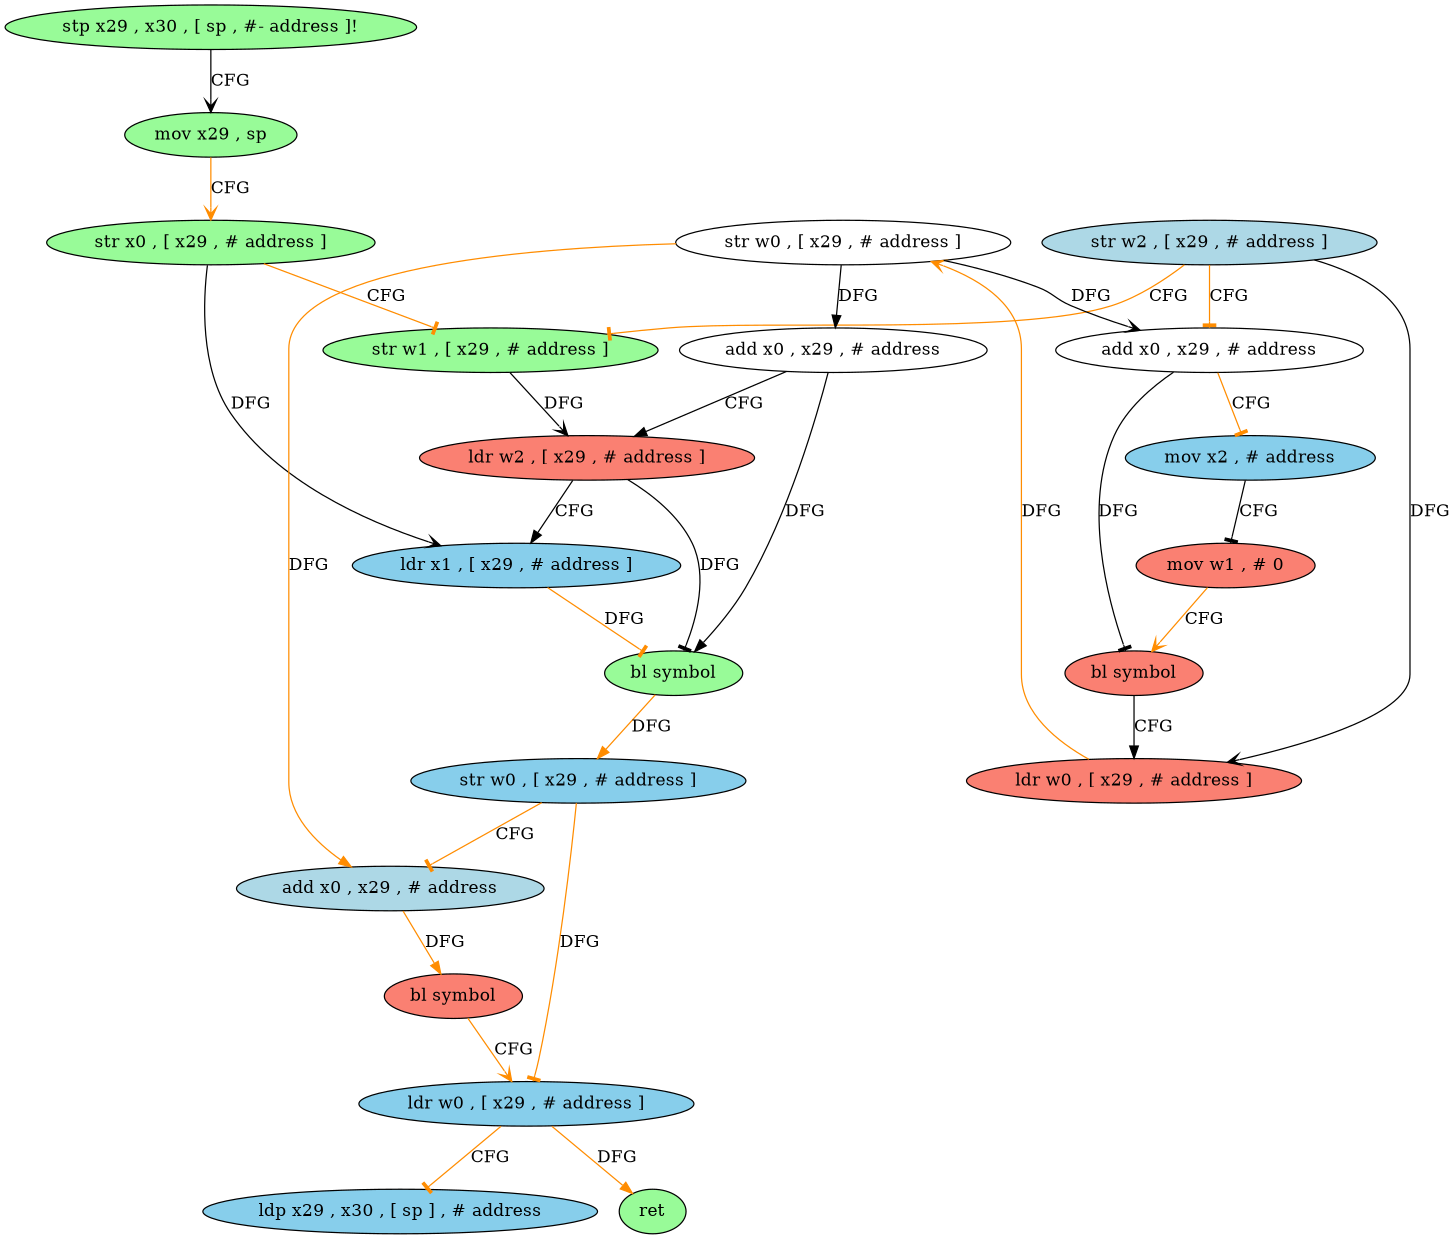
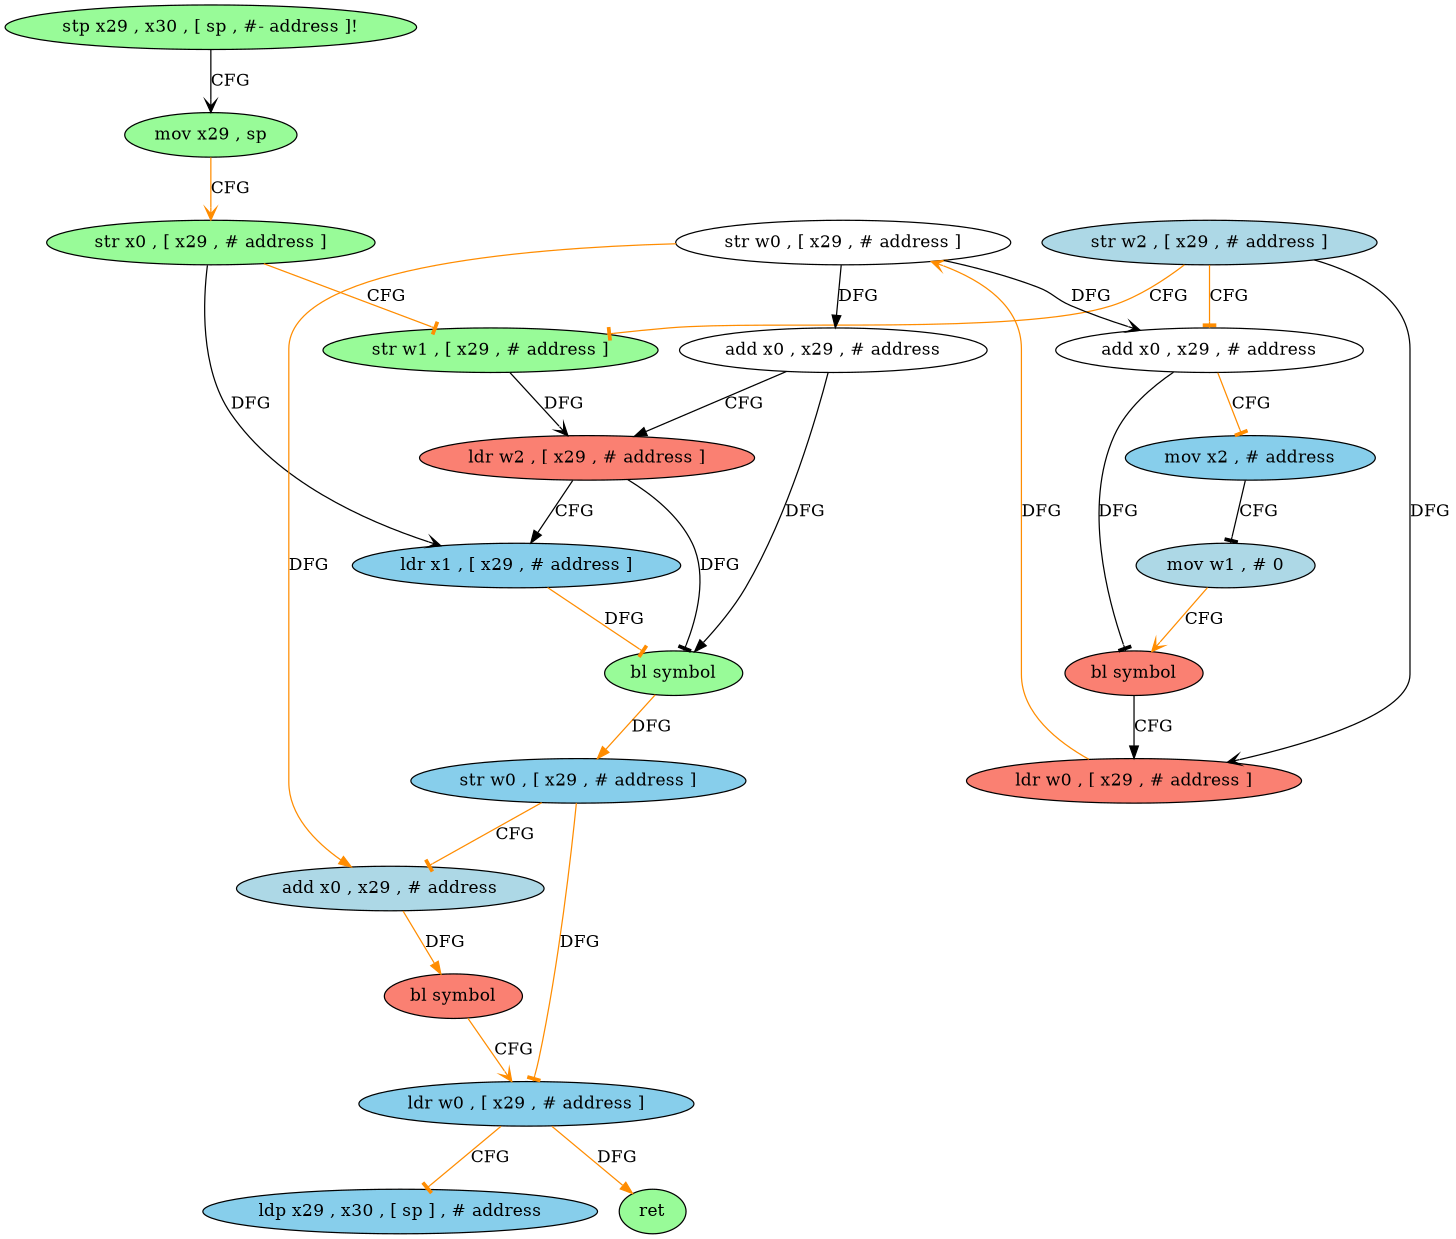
  digraph {
    node [fillcolor=palegreen style=filled]
    edge [arrowhead=tee color=darkorange]
    n1 [label="stp x29 , x30 , [ sp , #- address ]!"]
    n2 [label="mov x29 , sp"]
    n3 [label="str x0 , [ x29 , # address ]"]
    n4 [label="str w1 , [ x29 , # address ]"]
    n5 [fillcolor=skyblue label="ldr x1 , [ x29 , # address ]"]
    n6 [fillcolor=salmon label="ldr w2 , [ x29 , # address ]"]
    n7 [label="bl symbol"]
    n8 [fillcolor=lightblue label="str w2 , [ x29 , # address ]"]
    n9 [fillcolor=white label="add x0 , x29 , # address"]
    n10 [fillcolor=salmon label="ldr w0 , [ x29 , # address ]"]
    n11 [fillcolor=skyblue label="mov x2 , # address"]
    n12 [fillcolor=salmon label="bl symbol"]
    n13 [fillcolor=white label="str w0 , [ x29 , # address ]"]
-   n14 [fillcolor=salmon label="mov w1 , # 0"]
+   n14 [fillcolor=lightblue label="mov w1 , # 0"]
    n15 [fillcolor=white label="add x0 , x29 , # address"]
    n16 [fillcolor=lightblue label="add x0 , x29 , # address"]
    n17 [fillcolor=salmon label="bl symbol"]
    n18 [fillcolor=skyblue label="str w0 , [ x29 , # address ]"]
    n19 [fillcolor=skyblue label="ldr w0 , [ x29 , # address ]"]
    n20 [fillcolor=skyblue label="ldp x29 , x30 , [ sp ] , # address"]
    n21 [label=ret]
    n1 -> n2 [arrowhead=vee color=black label=CFG]
    n2 -> n3 [arrowhead=vee label=CFG]
    n3 -> n4 [label=CFG]
    n3 -> n5 [arrowhead=vee color=black label=DFG]
    n4 -> n6 [arrowhead=vee color=black label=DFG]
    n5 -> n7 [label=DFG]
    n6 -> n5 [arrowhead=normal color=black label=CFG]
    n6 -> n7 [color=black label=DFG]
    n7 -> n18 [arrowhead=normal label=DFG]
    n8 -> n4 [label=CFG]
    n8 -> n9 [label=CFG]
    n8 -> n10 [arrowhead=vee color=black label=DFG]
    n9 -> n11 [label=CFG]
    n9 -> n12 [color=black label=DFG]
    n10 -> n13 [arrowhead=vee label=DFG]
    n11 -> n14 [color=black label=CFG]
    n12 -> n10 [arrowhead=normal color=black label=CFG]
    n13 -> n9 [arrowhead=vee color=black label=DFG]
    n13 -> n15 [arrowhead=normal color=black label=DFG]
    n13 -> n16 [arrowhead=normal label=DFG]
    n14 -> n12 [arrowhead=vee label=CFG]
    n15 -> n6 [arrowhead=normal color=black label=CFG]
    n15 -> n7 [arrowhead=normal color=black label=DFG]
    n16 -> n17 [arrowhead=normal label=DFG]
    n17 -> n19 [arrowhead=vee label=CFG]
    n18 -> n16 [label=CFG]
    n18 -> n19 [label=DFG]
    n19 -> n20 [label=CFG]
    n19 -> n21 [arrowhead=normal label=DFG]
  }
